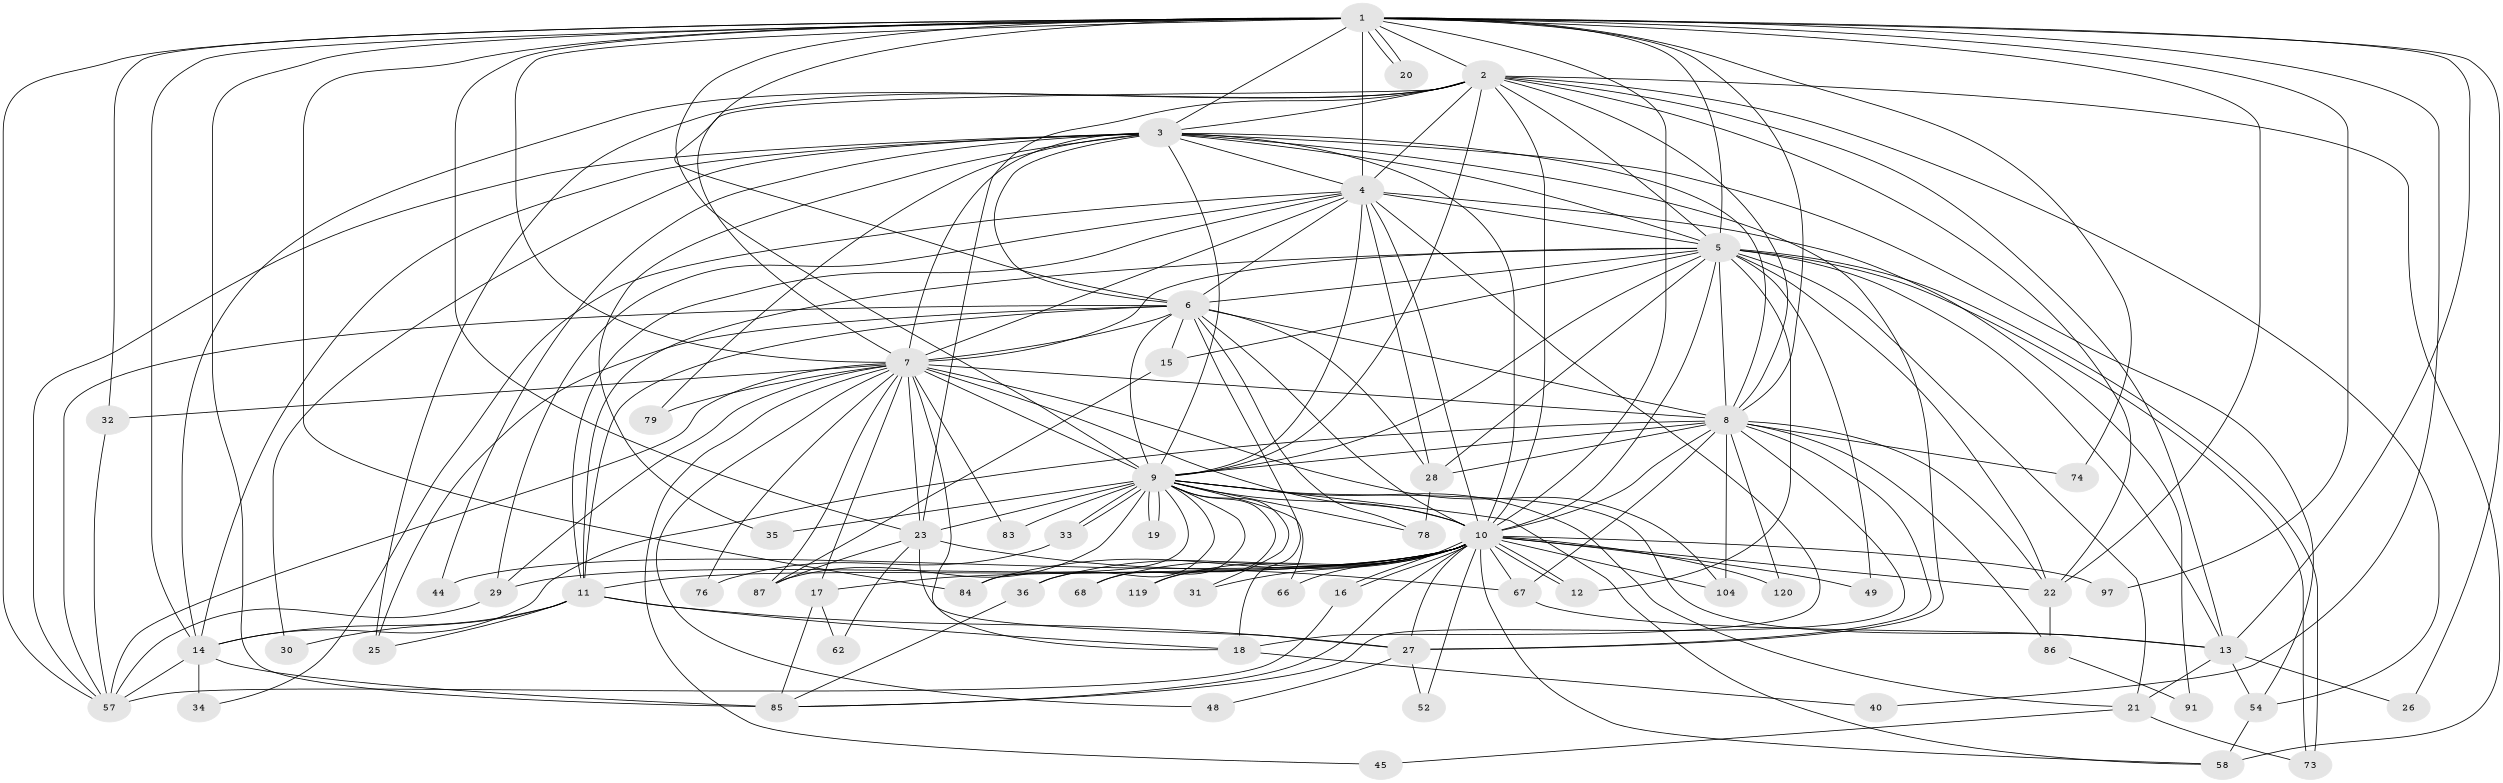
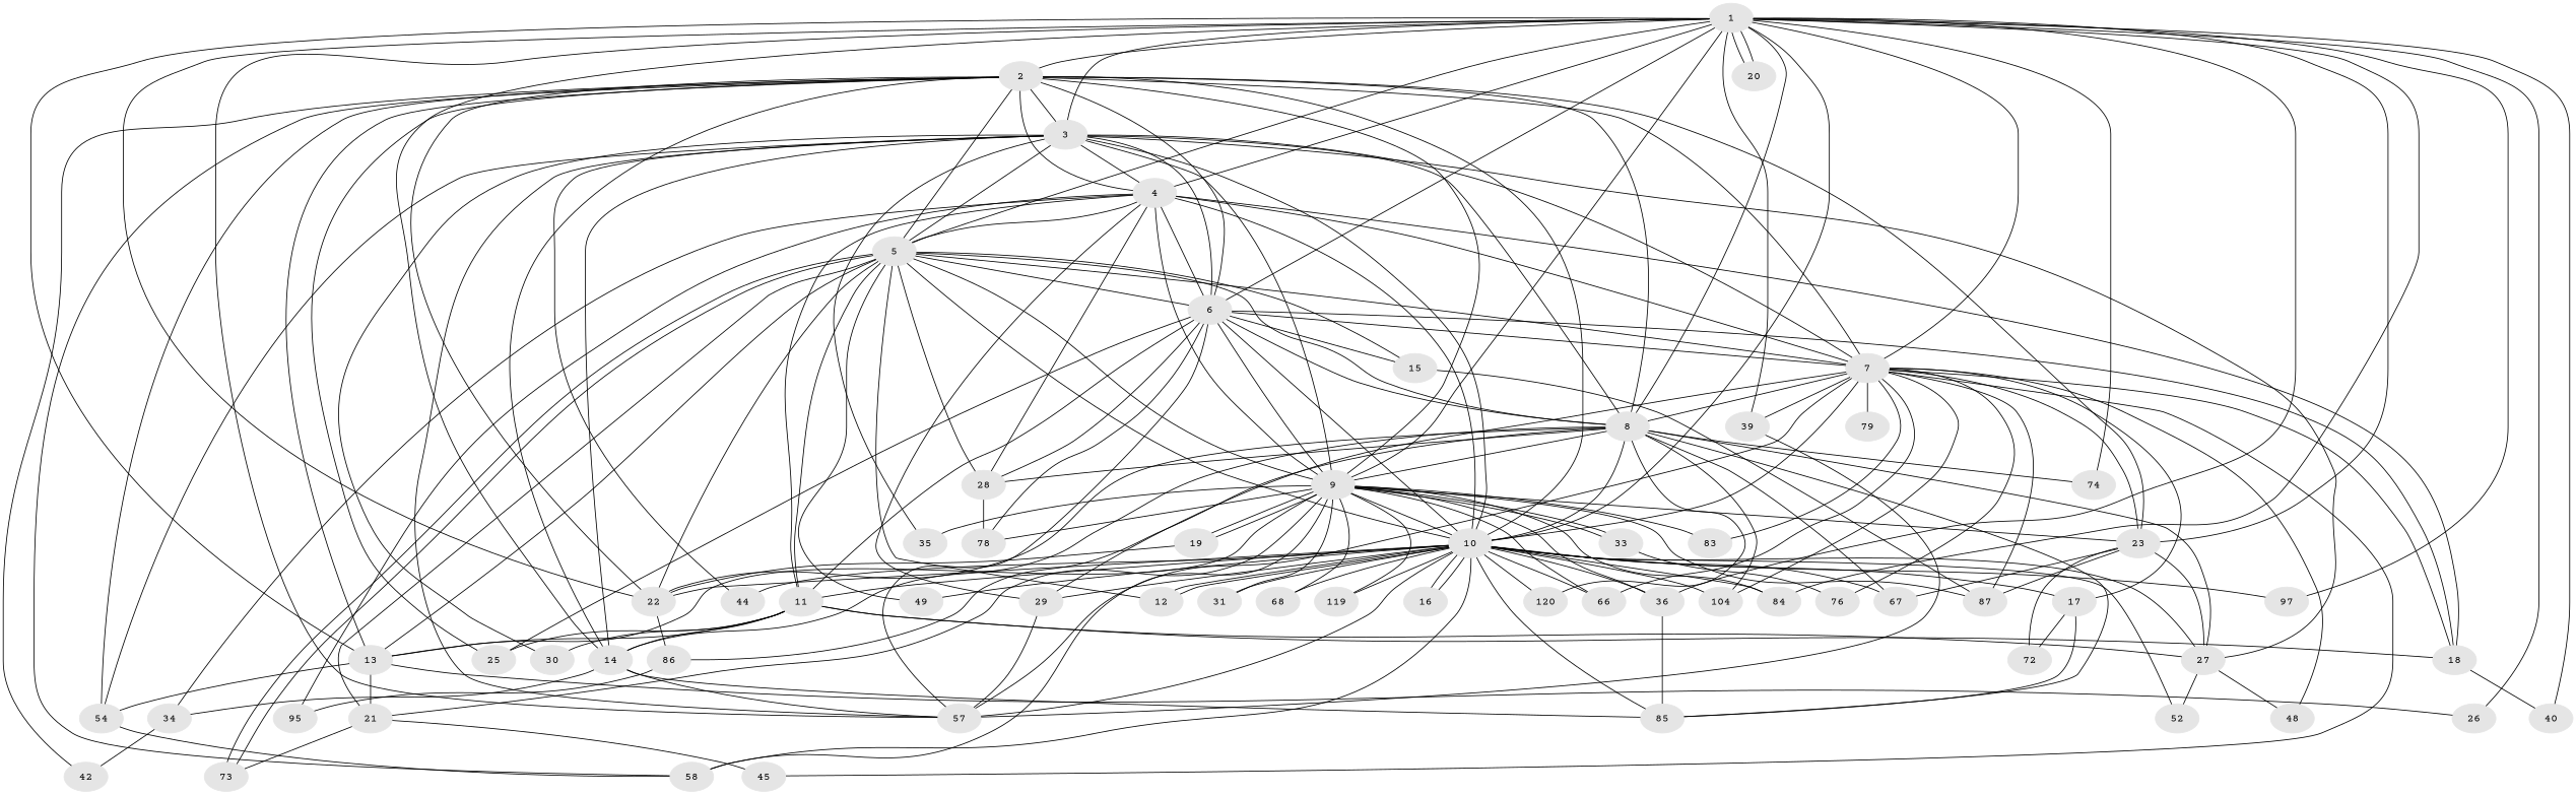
  graph {
    fontname="Courier Prime"
    node [color=gray90 fontname="Courier Prime" style=filled]
    edge [fontname="Courier Prime"]
    1 [super="+71"]
    2
    3
    4 [super="+94+95+60+51+77+41+61"]
    5
    6 [super="+113"]
    7
    8 [super="+65"]
    9
    10
    13 [super="+69+108+38"]
    14 [super="+98"]
    20
    22 [super="+126+107+56"]
    23 [super="+106+24"]
    26
-   32 [super="+127"]
+   32 [super="+127" label=39]
    36 [super="+118+90"]
    40
    57 [super="+128+99+63"]
    74
    84 [super="+109"]
    97
    25 [super="+96"]
+   42
    54 [super="+123"]
    58 [super="+62"]
    27 [super="+105+46+43"]
    30
    35
    44
    79
    34 [super="+114+64"]
    11 [super="+122+37+81"]
    18 [super="+70"]
    28 [super="+50+39"]
    29 [super="+101"]
-   91
+   91 [label=95]
    12 [super="+80"]
    15
    21 [super="+92+102+53"]
    49
    73
    78 [super="+89"]
    17 [super="+125"]
    45
    48
    76
    83
    87 [super="+88"]
    104 [super="+110"]
    67
    85
    86
    120
    19
    31
    33
    66
    68
    119
    16
    52
-   72 [label=62]
+   72
    1 -- 2
    1 -- 3
    1 -- 4 [weight=3]
    1 -- 5
    1 -- 6
    1 -- 7
    1 -- 8
    1 -- 9
    1 -- 10
    1 -- 13
    1 -- 14
    1 -- 20
    1 -- 20
    1 -- 22
    1 -- 23 [weight=2]
    1 -- 26
    1 -- 32
-   1 -- 85
+   1 -- 36
    1 -- 40
    1 -- 57
    1 -- 74
    1 -- 84
    1 -- 97
    2 -- 3
    2 -- 4
    2 -- 5
+   2 -- 6
    2 -- 7
    2 -- 8
    2 -- 9
    2 -- 10
    2 -- 13
    2 -- 14
    2 -- 22
    2 -- 23
    2 -- 25
+   2 -- 42
    2 -- 54
    2 -- 58
    3 -- 4 [weight=2]
    3 -- 5
    3 -- 6
    3 -- 7
    3 -- 8
    3 -- 9
    3 -- 10
    3 -- 14
    3 -- 57
    3 -- 54
    3 -- 27
    3 -- 30
    3 -- 35
    3 -- 44
-   3 -- 79
    4 -- 5 [weight=3]
    4 -- 6
    4 -- 7 [weight=2]
    4 -- 9
    4 -- 10 [weight=2]
    4 -- 34
    4 -- 11
    4 -- 18
    4 -- 28
    4 -- 29
    4 -- 91
    5 -- 6
    5 -- 7
    5 -- 8
    5 -- 9
    5 -- 10
    5 -- 13 [weight=2]
    5 -- 22
    5 -- 11
    5 -- 28
    5 -- 12
    5 -- 15
    5 -- 21
    5 -- 49
    5 -- 73
    5 -- 73
    6 -- 7
    6 -- 8
    6 -- 9 [weight=2]
    6 -- 10
    6 -- 57
    6 -- 25
    6 -- 11
    6 -- 18
    6 -- 28 [weight=2]
    6 -- 15
    6 -- 78
    7 -- 8 [weight=2]
-   7 -- 9
+   7 -- 66
    7 -- 10
    7 -- 23 [weight=2]
    7 -- 32
    7 -- 57
    7 -- 79
    7 -- 18
    7 -- 29
    7 -- 17
    7 -- 45
    7 -- 48
    7 -- 76
    7 -- 83
    7 -- 87
    7 -- 104
    8 -- 9
    8 -- 10
    8 -- 14
    8 -- 22
    8 -- 74
    8 -- 27
    8 -- 28
    8 -- 104
    8 -- 67
    8 -- 85
    8 -- 86
    8 -- 120
    9 -- 10
    9 -- 13
    9 -- 23 [weight=2]
    9 -- 36
    9 -- 84
    9 -- 58
    9 -- 35
    9 -- 21
    9 -- 78
    9 -- 83
    9 -- 87
    9 -- 19
    9 -- 19
    9 -- 31
    9 -- 33
    9 -- 33
    9 -- 66
    9 -- 68
    9 -- 119
    10 -- 22
    10 -- 36
-   16 -- 57
+   10 -- 57
    10 -- 84
    10 -- 97
    10 -- 58
    10 -- 27 [weight=2]
    10 -- 44
    10 -- 11
    10 -- 29 [weight=2]
    10 -- 12
    10 -- 12
    10 -- 49
    10 -- 17
    10 -- 104
    10 -- 67
    10 -- 85
    10 -- 120
    10 -- 31
    10 -- 66
    10 -- 68
    10 -- 119
    10 -- 16
    10 -- 16
    10 -- 52
    13 -- 26
    13 -- 54
    13 -- 21 [weight=2]
    14 -- 57
    14 -- 34 [weight=2]
    14 -- 85
    22 -- 86
    23 -- 27
    23 -- 87
    23 -- 67
    23 -- 72
    32 -- 57
    36 -- 85
    54 -- 58
    27 -- 48
    27 -- 52
-   67 -- 13
+   34 -- 42
+   11 -- 13
    11 -- 14
    11 -- 25
    11 -- 27
    11 -- 30
    11 -- 18
    18 -- 40
    28 -- 78
    29 -- 57
    15 -- 87
    21 -- 73
    21 -- 45
    17 -- 85
    17 -- 72
    86 -- 91
+   19 -- 22
    33 -- 76
  }
